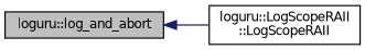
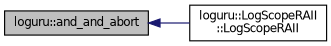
  digraph {
    rankdir=LR
    node [color=black fontname=Helvetica fontsize=10 shape=record style=filled]
-   n1 [fillcolor=grey75 fontcolor=black height=0.2 label="loguru::log_and_abort" width=0.4]
+   n1 [fillcolor=grey75 fontcolor=black height=0.2 label="loguru::and_and_abort" width=0.4]
    n2 [fillcolor=white height=0.2 label="loguru::LogScopeRAII\l::LogScopeRAII" width=0.4]
    n1 -> n2 [color=midnightblue dir=back fontname=Helvetica fontsize=10 labelfontname=Helvetica labelfontsize=10 style=solid]
  }
